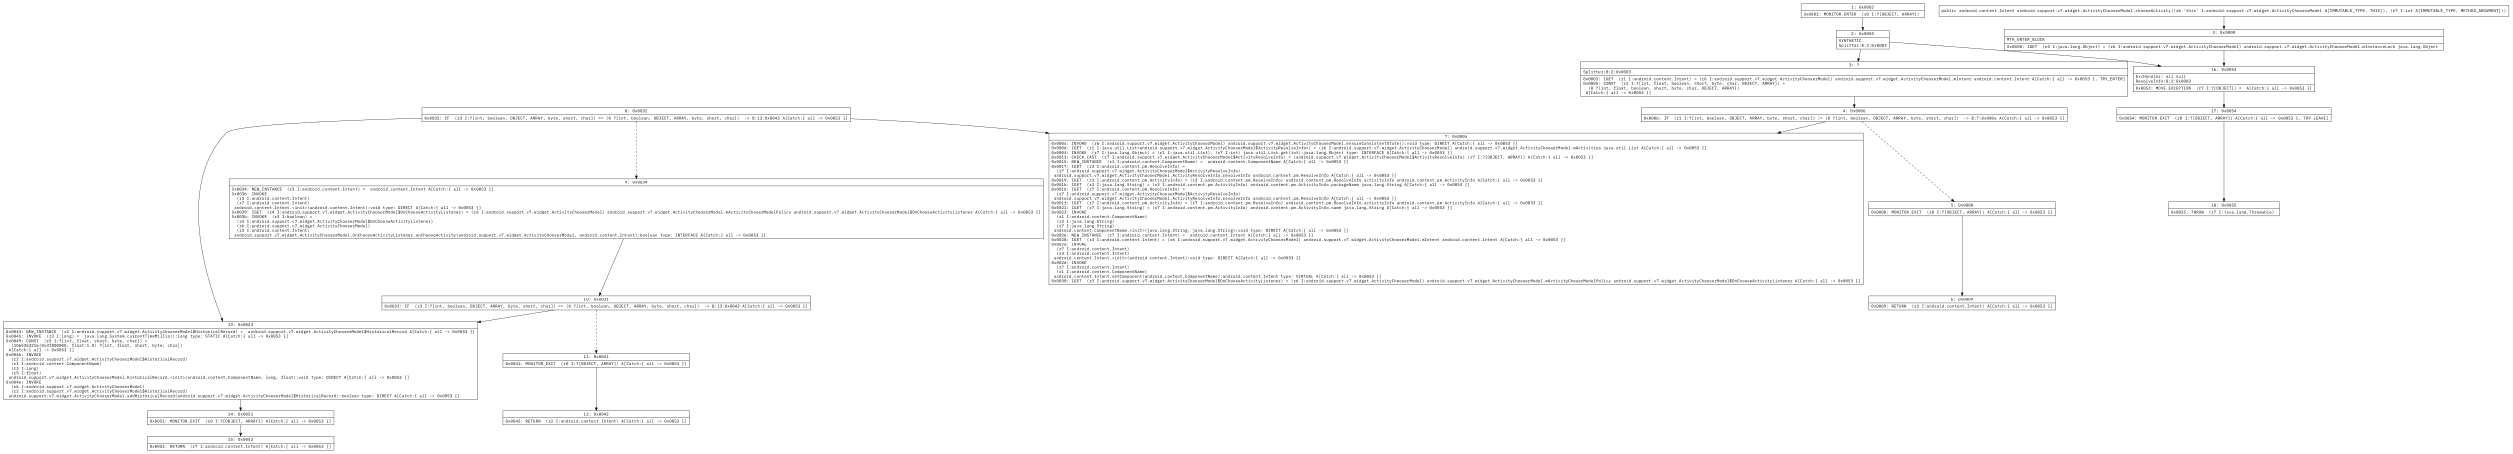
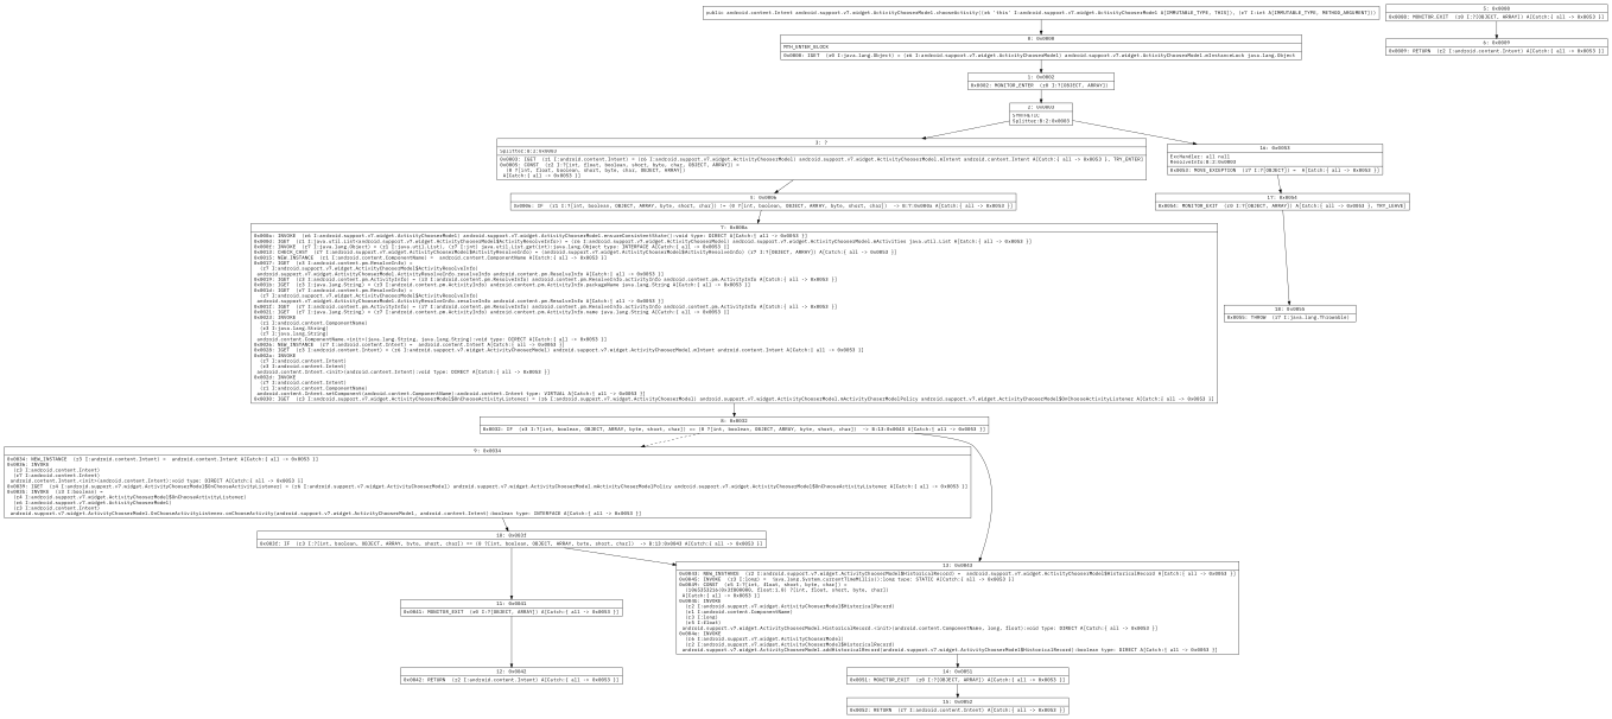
  digraph {
    fontname="IBM Plex Mono"
    node [fontname="IBM Plex Mono" shape=record]
    edge [fontname="IBM Plex Mono"]
    n1 [label="{0\:\ 0x0000|MTH_ENTER_BLOCK\l|0x0000: IGET  (r0 I:java.lang.Object) = (r6 I:android.support.v7.widget.ActivityChooserModel) android.support.v7.widget.ActivityChooserModel.mInstanceLock java.lang.Object \l}"]
    n2 [label="{1\:\ 0x0002|0x0002: MONITOR_ENTER  (r0 I:?[OBJECT, ARRAY]) \l}"]
    n3 [label="{2\:\ 0x0003|SYNTHETIC\lSplitter:B:2:0x0003\l}"]
    n4 [label="{3\:\ ?|Splitter:B:2:0x0003\l|0x0003: IGET  (r1 I:android.content.Intent) = (r6 I:android.support.v7.widget.ActivityChooserModel) android.support.v7.widget.ActivityChooserModel.mIntent android.content.Intent A[Catch:\{ all \-\> 0x0053 \}, TRY_ENTER]\l0x0005: CONST  (r2 I:?[int, float, boolean, short, byte, char, OBJECT, ARRAY]) = \l  (0 ?[int, float, boolean, short, byte, char, OBJECT, ARRAY])\l A[Catch:\{ all \-\> 0x0053 \}]\l}"]
    n5 [label="{16\:\ 0x0053|ExcHandler: all null\lResolveInfo:B:2:0x0003\l|0x0053: MOVE_EXCEPTION  (r7 I:?[OBJECT]) =  A[Catch:\{ all \-\> 0x0053 \}]\l}"]
    n6 [label="{4\:\ 0x0006|0x0006: IF  (r1 I:?[int, boolean, OBJECT, ARRAY, byte, short, char]) != (0 ?[int, boolean, OBJECT, ARRAY, byte, short, char])  \-\> B:7:0x000a A[Catch:\{ all \-\> 0x0053 \}]\l}"]
    n7 [label="{17\:\ 0x0054|0x0054: MONITOR_EXIT  (r0 I:?[OBJECT, ARRAY]) A[Catch:\{ all \-\> 0x0053 \}, TRY_LEAVE]\l}"]
    n8 [label="{5\:\ 0x0008|0x0008: MONITOR_EXIT  (r0 I:?[OBJECT, ARRAY]) A[Catch:\{ all \-\> 0x0053 \}]\l}"]
    n9 [label="{7\:\ 0x000a|0x000a: INVOKE  (r6 I:android.support.v7.widget.ActivityChooserModel) android.support.v7.widget.ActivityChooserModel.ensureConsistentState():void type: DIRECT A[Catch:\{ all \-\> 0x0053 \}]\l0x000d: IGET  (r1 I:java.util.List\<android.support.v7.widget.ActivityChooserModel$ActivityResolveInfo\>) = (r6 I:android.support.v7.widget.ActivityChooserModel) android.support.v7.widget.ActivityChooserModel.mActivities java.util.List A[Catch:\{ all \-\> 0x0053 \}]\l0x000f: INVOKE  (r7 I:java.lang.Object) = (r1 I:java.util.List), (r7 I:int) java.util.List.get(int):java.lang.Object type: INTERFACE A[Catch:\{ all \-\> 0x0053 \}]\l0x0013: CHECK_CAST  (r7 I:android.support.v7.widget.ActivityChooserModel$ActivityResolveInfo) = (android.support.v7.widget.ActivityChooserModel$ActivityResolveInfo) (r7 I:?[OBJECT, ARRAY]) A[Catch:\{ all \-\> 0x0053 \}]\l0x0015: NEW_INSTANCE  (r1 I:android.content.ComponentName) =  android.content.ComponentName A[Catch:\{ all \-\> 0x0053 \}]\l0x0017: IGET  (r3 I:android.content.pm.ResolveInfo) = \l  (r7 I:android.support.v7.widget.ActivityChooserModel$ActivityResolveInfo)\l android.support.v7.widget.ActivityChooserModel.ActivityResolveInfo.resolveInfo android.content.pm.ResolveInfo A[Catch:\{ all \-\> 0x0053 \}]\l0x0019: IGET  (r3 I:android.content.pm.ActivityInfo) = (r3 I:android.content.pm.ResolveInfo) android.content.pm.ResolveInfo.activityInfo android.content.pm.ActivityInfo A[Catch:\{ all \-\> 0x0053 \}]\l0x001b: IGET  (r3 I:java.lang.String) = (r3 I:android.content.pm.ActivityInfo) android.content.pm.ActivityInfo.packageName java.lang.String A[Catch:\{ all \-\> 0x0053 \}]\l0x001d: IGET  (r7 I:android.content.pm.ResolveInfo) = \l  (r7 I:android.support.v7.widget.ActivityChooserModel$ActivityResolveInfo)\l android.support.v7.widget.ActivityChooserModel.ActivityResolveInfo.resolveInfo android.content.pm.ResolveInfo A[Catch:\{ all \-\> 0x0053 \}]\l0x001f: IGET  (r7 I:android.content.pm.ActivityInfo) = (r7 I:android.content.pm.ResolveInfo) android.content.pm.ResolveInfo.activityInfo android.content.pm.ActivityInfo A[Catch:\{ all \-\> 0x0053 \}]\l0x0021: IGET  (r7 I:java.lang.String) = (r7 I:android.content.pm.ActivityInfo) android.content.pm.ActivityInfo.name java.lang.String A[Catch:\{ all \-\> 0x0053 \}]\l0x0023: INVOKE  \l  (r1 I:android.content.ComponentName)\l  (r3 I:java.lang.String)\l  (r7 I:java.lang.String)\l android.content.ComponentName.\<init\>(java.lang.String, java.lang.String):void type: DIRECT A[Catch:\{ all \-\> 0x0053 \}]\l0x0026: NEW_INSTANCE  (r7 I:android.content.Intent) =  android.content.Intent A[Catch:\{ all \-\> 0x0053 \}]\l0x0028: IGET  (r3 I:android.content.Intent) = (r6 I:android.support.v7.widget.ActivityChooserModel) android.support.v7.widget.ActivityChooserModel.mIntent android.content.Intent A[Catch:\{ all \-\> 0x0053 \}]\l0x002a: INVOKE  \l  (r7 I:android.content.Intent)\l  (r3 I:android.content.Intent)\l android.content.Intent.\<init\>(android.content.Intent):void type: DIRECT A[Catch:\{ all \-\> 0x0053 \}]\l0x002d: INVOKE  \l  (r7 I:android.content.Intent)\l  (r1 I:android.content.ComponentName)\l android.content.Intent.setComponent(android.content.ComponentName):android.content.Intent type: VIRTUAL A[Catch:\{ all \-\> 0x0053 \}]\l0x0030: IGET  (r3 I:android.support.v7.widget.ActivityChooserModel$OnChooseActivityListener) = (r6 I:android.support.v7.widget.ActivityChooserModel) android.support.v7.widget.ActivityChooserModel.mActivityChoserModelPolicy android.support.v7.widget.ActivityChooserModel$OnChooseActivityListener A[Catch:\{ all \-\> 0x0053 \}]\l}"]
    n10 [label="{6\:\ 0x0009|0x0009: RETURN  (r2 I:android.content.Intent) A[Catch:\{ all \-\> 0x0053 \}]\l}"]
    n11 [label="{8\:\ 0x0032|0x0032: IF  (r3 I:?[int, boolean, OBJECT, ARRAY, byte, short, char]) == (0 ?[int, boolean, OBJECT, ARRAY, byte, short, char])  \-\> B:13:0x0043 A[Catch:\{ all \-\> 0x0053 \}]\l}"]
    n12 [label="{9\:\ 0x0034|0x0034: NEW_INSTANCE  (r3 I:android.content.Intent) =  android.content.Intent A[Catch:\{ all \-\> 0x0053 \}]\l0x0036: INVOKE  \l  (r3 I:android.content.Intent)\l  (r7 I:android.content.Intent)\l android.content.Intent.\<init\>(android.content.Intent):void type: DIRECT A[Catch:\{ all \-\> 0x0053 \}]\l0x0039: IGET  (r4 I:android.support.v7.widget.ActivityChooserModel$OnChooseActivityListener) = (r6 I:android.support.v7.widget.ActivityChooserModel) android.support.v7.widget.ActivityChooserModel.mActivityChoserModelPolicy android.support.v7.widget.ActivityChooserModel$OnChooseActivityListener A[Catch:\{ all \-\> 0x0053 \}]\l0x003b: INVOKE  (r3 I:boolean) = \l  (r4 I:android.support.v7.widget.ActivityChooserModel$OnChooseActivityListener)\l  (r6 I:android.support.v7.widget.ActivityChooserModel)\l  (r3 I:android.content.Intent)\l android.support.v7.widget.ActivityChooserModel.OnChooseActivityListener.onChooseActivity(android.support.v7.widget.ActivityChooserModel, android.content.Intent):boolean type: INTERFACE A[Catch:\{ all \-\> 0x0053 \}]\l}"]
    n13 [label="{13\:\ 0x0043|0x0043: NEW_INSTANCE  (r2 I:android.support.v7.widget.ActivityChooserModel$HistoricalRecord) =  android.support.v7.widget.ActivityChooserModel$HistoricalRecord A[Catch:\{ all \-\> 0x0053 \}]\l0x0045: INVOKE  (r3 I:long) =  java.lang.System.currentTimeMillis():long type: STATIC A[Catch:\{ all \-\> 0x0053 \}]\l0x0049: CONST  (r5 I:?[int, float, short, byte, char]) = \l  (1065353216(0x3f800000, float:1.0) ?[int, float, short, byte, char])\l A[Catch:\{ all \-\> 0x0053 \}]\l0x004b: INVOKE  \l  (r2 I:android.support.v7.widget.ActivityChooserModel$HistoricalRecord)\l  (r1 I:android.content.ComponentName)\l  (r3 I:long)\l  (r5 I:float)\l android.support.v7.widget.ActivityChooserModel.HistoricalRecord.\<init\>(android.content.ComponentName, long, float):void type: DIRECT A[Catch:\{ all \-\> 0x0053 \}]\l0x004e: INVOKE  \l  (r6 I:android.support.v7.widget.ActivityChooserModel)\l  (r2 I:android.support.v7.widget.ActivityChooserModel$HistoricalRecord)\l android.support.v7.widget.ActivityChooserModel.addHistoricalRecord(android.support.v7.widget.ActivityChooserModel$HistoricalRecord):boolean type: DIRECT A[Catch:\{ all \-\> 0x0053 \}]\l}"]
    n14 [label="{10\:\ 0x003f|0x003f: IF  (r3 I:?[int, boolean, OBJECT, ARRAY, byte, short, char]) == (0 ?[int, boolean, OBJECT, ARRAY, byte, short, char])  \-\> B:13:0x0043 A[Catch:\{ all \-\> 0x0053 \}]\l}"]
    n15 [label="{14\:\ 0x0051|0x0051: MONITOR_EXIT  (r0 I:?[OBJECT, ARRAY]) A[Catch:\{ all \-\> 0x0053 \}]\l}"]
    n16 [label="{11\:\ 0x0041|0x0041: MONITOR_EXIT  (r0 I:?[OBJECT, ARRAY]) A[Catch:\{ all \-\> 0x0053 \}]\l}"]
    n17 [label="{12\:\ 0x0042|0x0042: RETURN  (r2 I:android.content.Intent) A[Catch:\{ all \-\> 0x0053 \}]\l}"]
    n18 [label="{15\:\ 0x0052|0x0052: RETURN  (r7 I:android.content.Intent) A[Catch:\{ all \-\> 0x0053 \}]\l}"]
    n19 [label="{18\:\ 0x0055|0x0055: THROW  (r7 I:java.lang.Throwable) \l}"]
    n20 [label="{public android.content.Intent android.support.v7.widget.ActivityChooserModel.chooseActivity((r6 'this' I:android.support.v7.widget.ActivityChooserModel A[IMMUTABLE_TYPE, THIS]), (r7 I:int A[IMMUTABLE_TYPE, METHOD_ARGUMENT])) }"]
-   n1 -> n5
+   n1 -> n2
    n2 -> n3
    n3 -> n4
    n3 -> n5
    n4 -> n6
    n5 -> n7
-   n6 -> n8 [style=dashed]
    n6 -> n9
    n7 -> n19
    n8 -> n10
-   n11 -> n9
+   n9 -> n11
    n11 -> n12 [style=dashed]
    n11 -> n13
    n12 -> n14
    n13 -> n15
    n14 -> n13
-   n14 -> n16 [style=dashed]
+   n14 -> n16 [style=solid]
    n15 -> n18
    n16 -> n17
    n20 -> n1
  }
